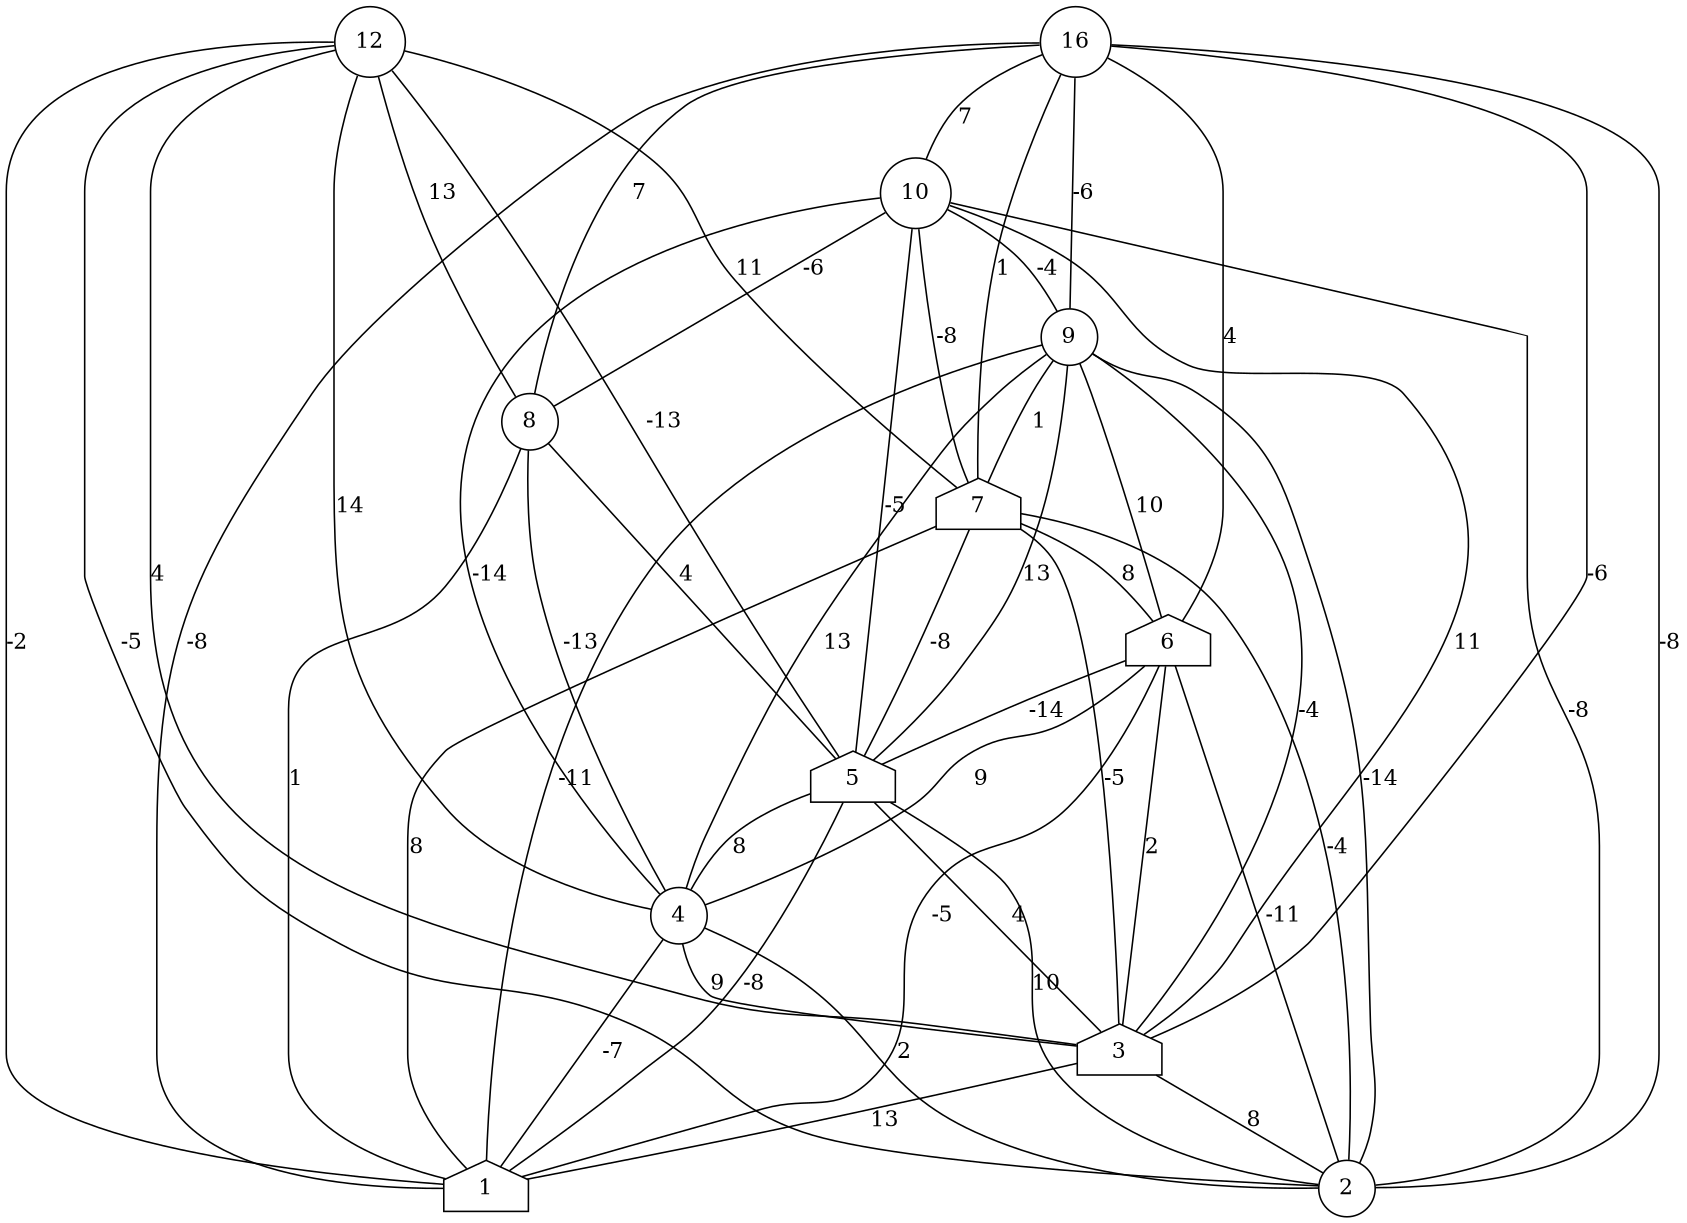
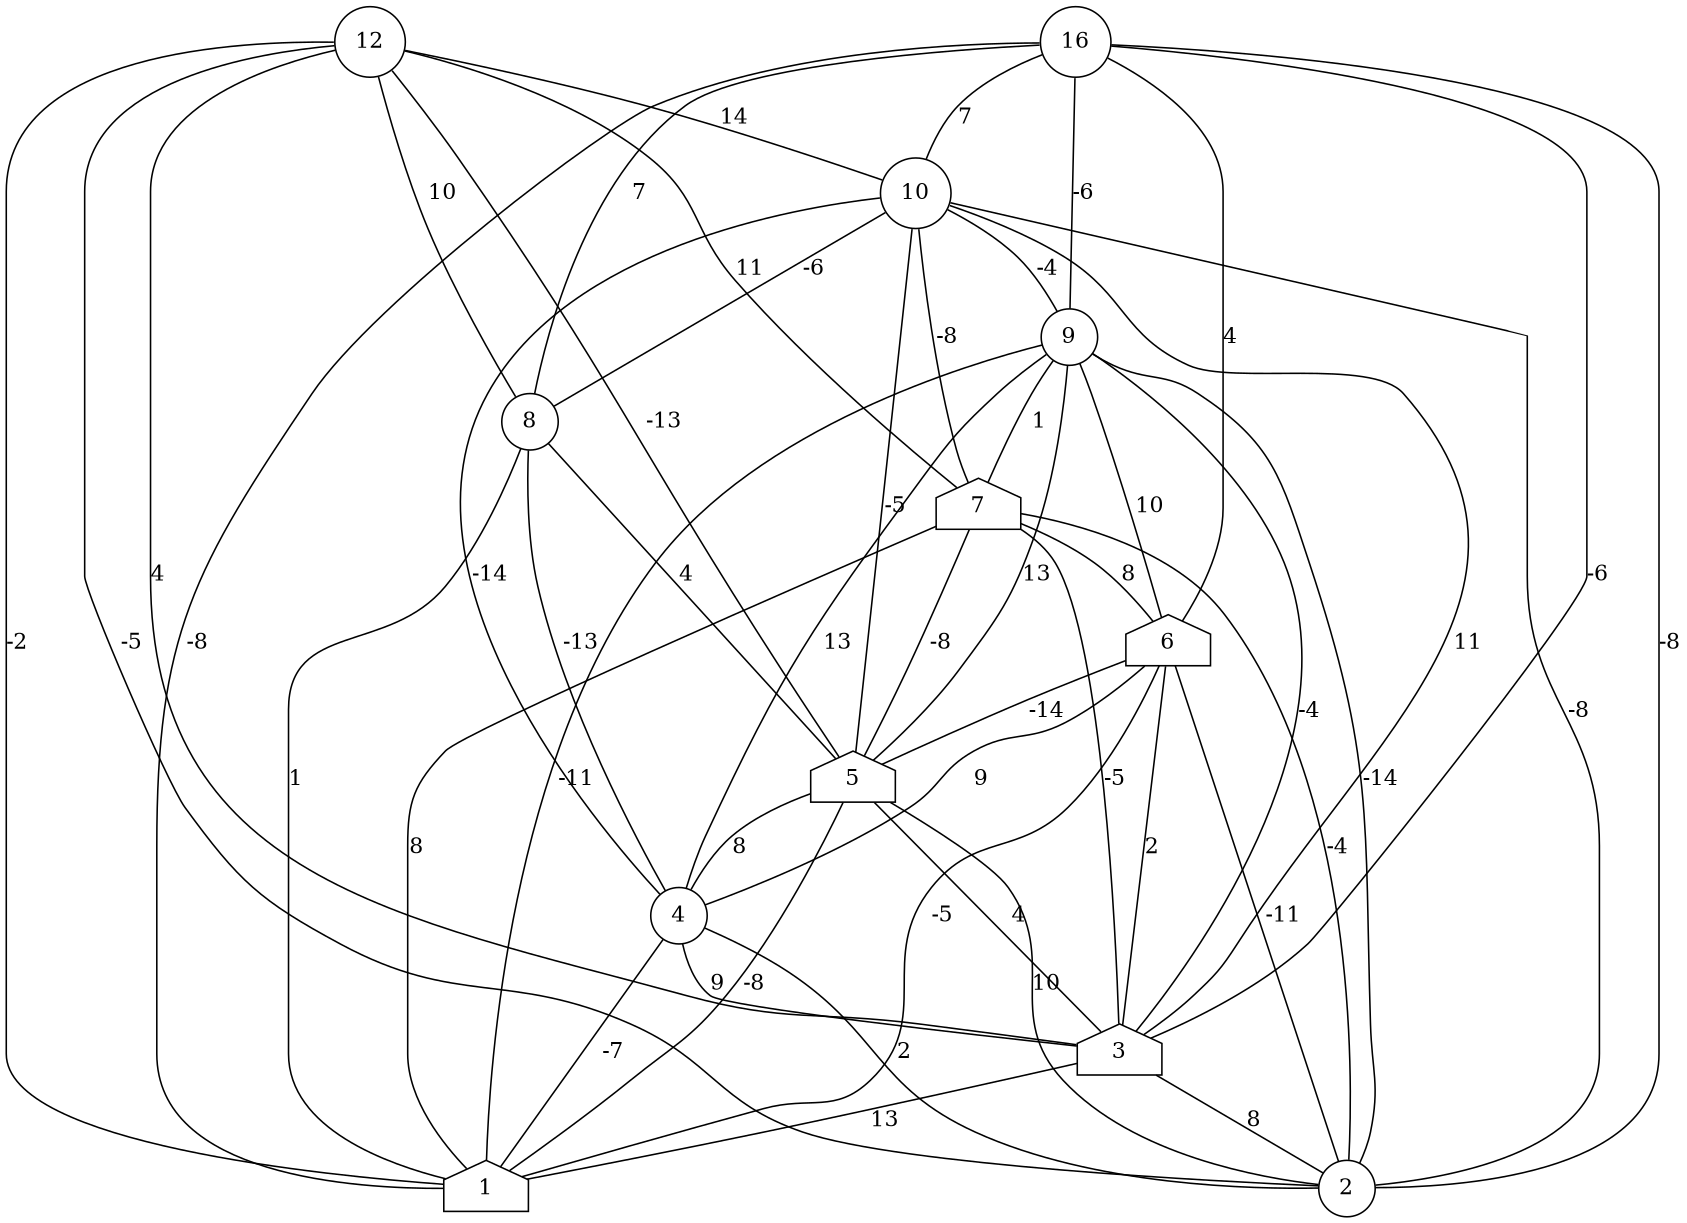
  graph {
    fontname="Helvetica,Arial,sans-serif"
    node [shape=circle]
    1 [shape=house]
    12
    2
    3 [shape=house]
    4
    5 [shape=house]
    7 [shape=house]
    8
    6 [shape=house]
    n10 [label=16]
    9
    10
    12 -- 1 [label=-2]
    12 -- 2 [label=-5]
    12 -- 3 [label=4]
-   12 -- 4 [label=14]
+   12 -- 10 [label=14]
    12 -- 5 [label=-13]
    12 -- 7 [label=11]
-   12 -- 8 [label=13]
+   12 -- 8 [label=10]
    3 -- 1 [label=13]
    3 -- 2 [label=8]
    4 -- 1 [label=-7]
    4 -- 2 [label=2]
    4 -- 3 [label=9]
    5 -- 1 [label=-8]
    5 -- 2 [label=10]
    5 -- 3 [label=4]
    5 -- 4 [label=8]
    7 -- 1 [label=8]
    7 -- 2 [label=-4]
    7 -- 3 [label=-5]
    7 -- 5 [label=-8]
    7 -- 6 [label=8]
    8 -- 1 [label=1]
    8 -- 4 [label=-13]
    8 -- 5 [label=4]
    6 -- 1 [label=-5]
    6 -- 2 [label=-11]
    6 -- 3 [label=2]
    6 -- 4 [label=9]
    6 -- 5 [label=-14]
    n10 -- 1 [label=-8]
    n10 -- 2 [label=-8]
    n10 -- 3 [label=-6]
-   n10 -- 7 [label=1]
    n10 -- 8 [label=7]
    n10 -- 6 [label=4]
    n10 -- 9 [label=-6]
    n10 -- 10 [label=7]
    9 -- 1 [label=-11]
    9 -- 2 [label=-14]
    9 -- 3 [label=-4]
    9 -- 4 [label=13]
    9 -- 5 [label=13]
    9 -- 7 [label=1]
    9 -- 6 [label=10]
    10 -- 2 [label=-8]
    10 -- 3 [label=11]
    10 -- 4 [label=-14]
    10 -- 5 [label=-5]
    10 -- 7 [label=-8]
    10 -- 8 [label=-6]
    10 -- 9 [label=-4]
  }
